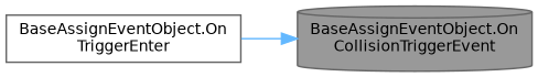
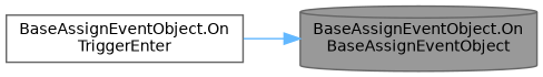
  digraph {
    rankdir=RL
    node [fontname=Helvetica fontsize=10 style=filled]
-   n1 [color=gray40 fillcolor=grey60 fontcolor=black height=0.2 label="BaseAssignEventObject.On\lCollisionTriggerEvent" shape=cylinder width=0.4]
+   n1 [color=gray40 fillcolor=grey60 fontcolor=black height=0.2 label="BaseAssignEventObject.On\lBaseAssignEventObject" shape=cylinder width=0.4]
    n2 [color=grey40 fillcolor=white height=0.2 label="BaseAssignEventObject.On\lTriggerEnter" shape=box width=0.4]
    n1 -> n2 [color=steelblue1 dir=back fontname=Helvetica fontsize=10 labelfontname=Helvetica labelfontsize=10 style=solid]
  }
